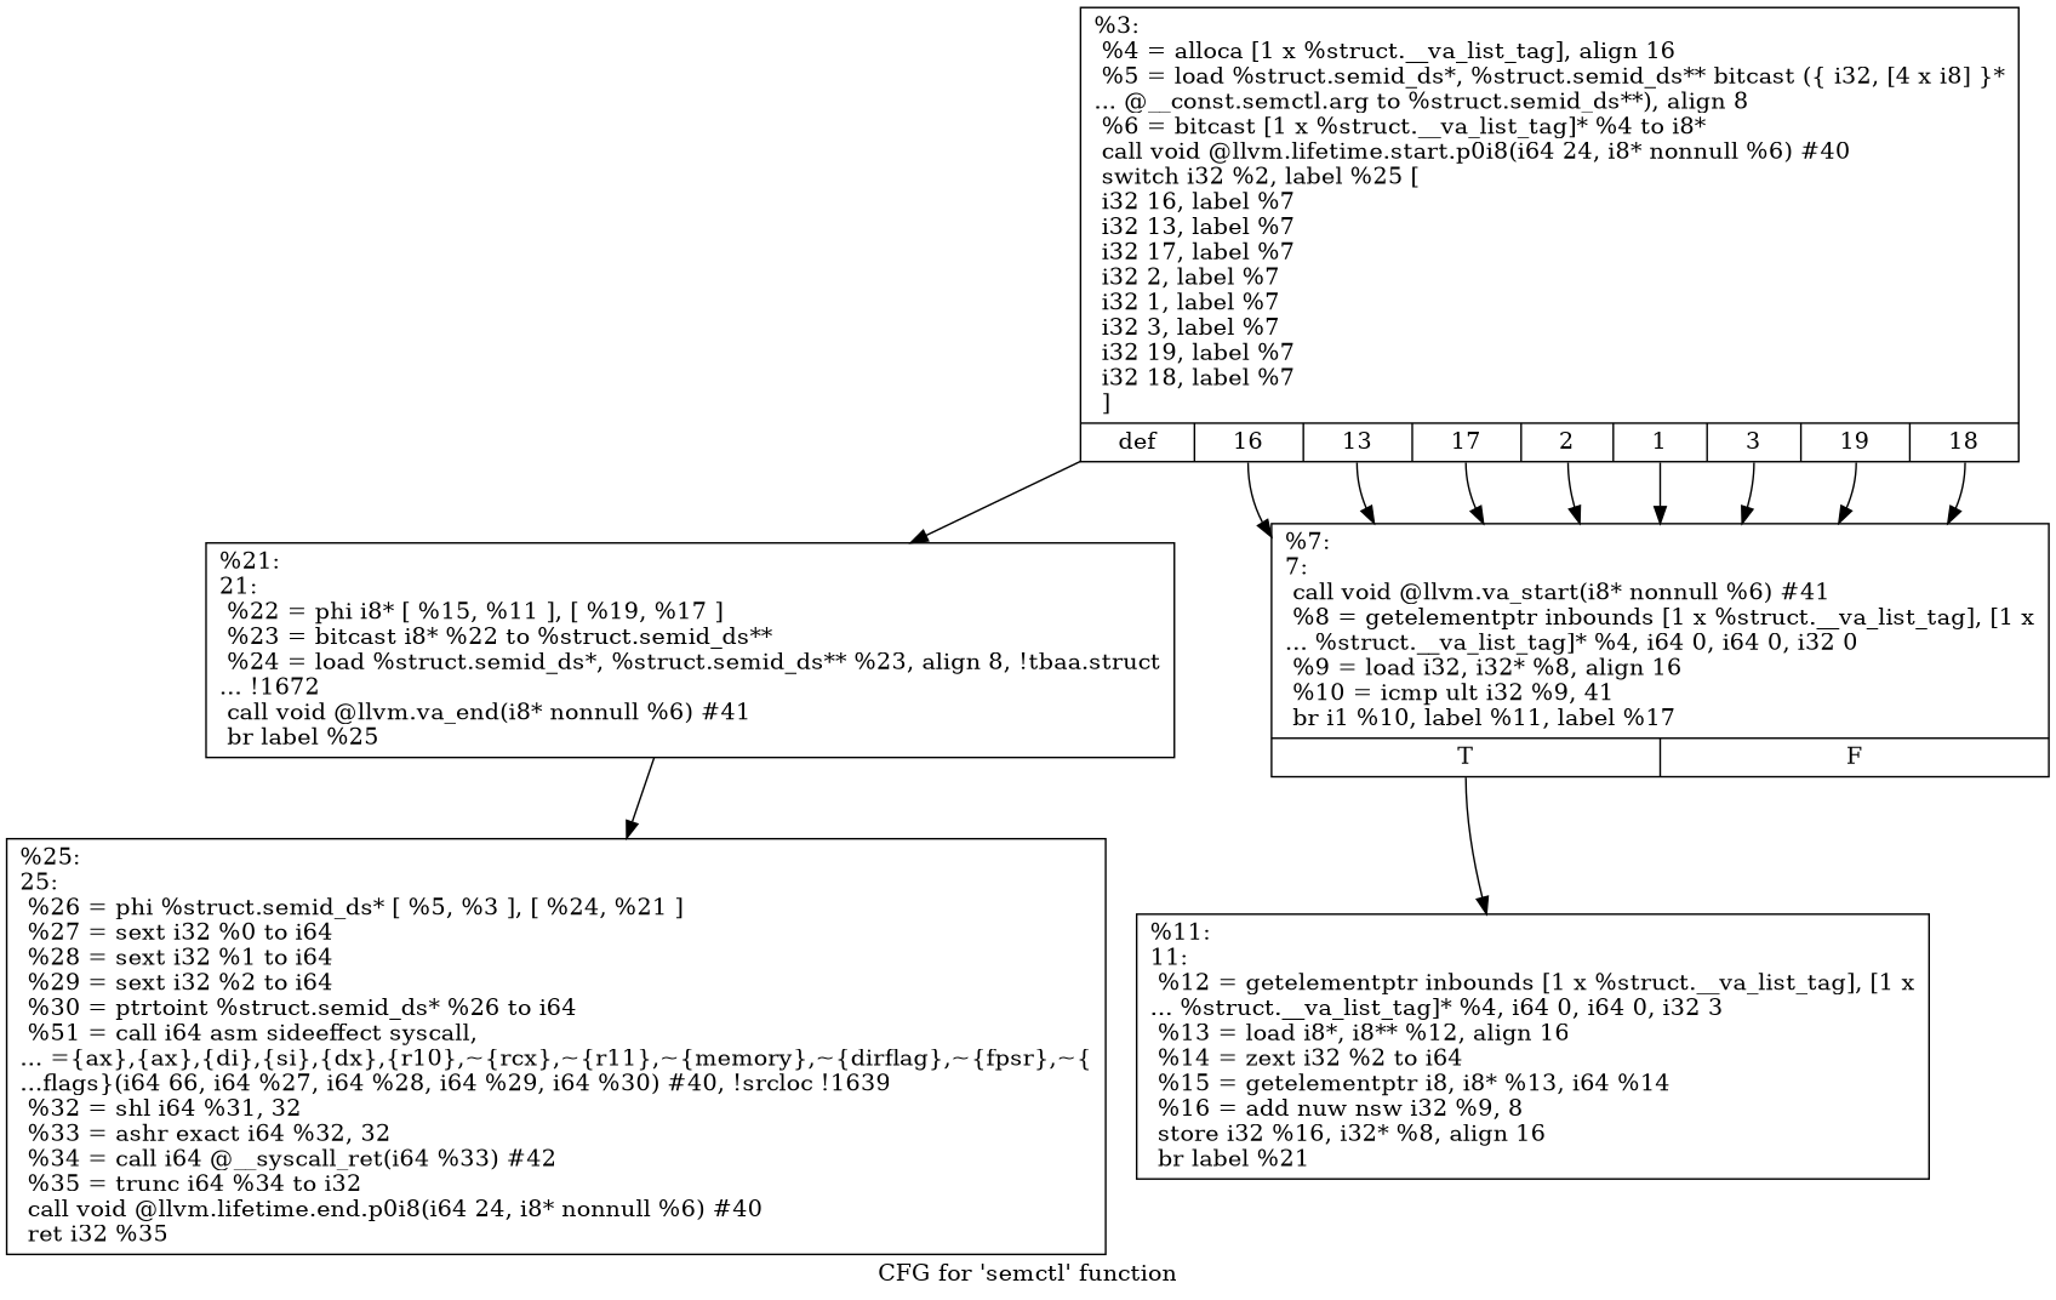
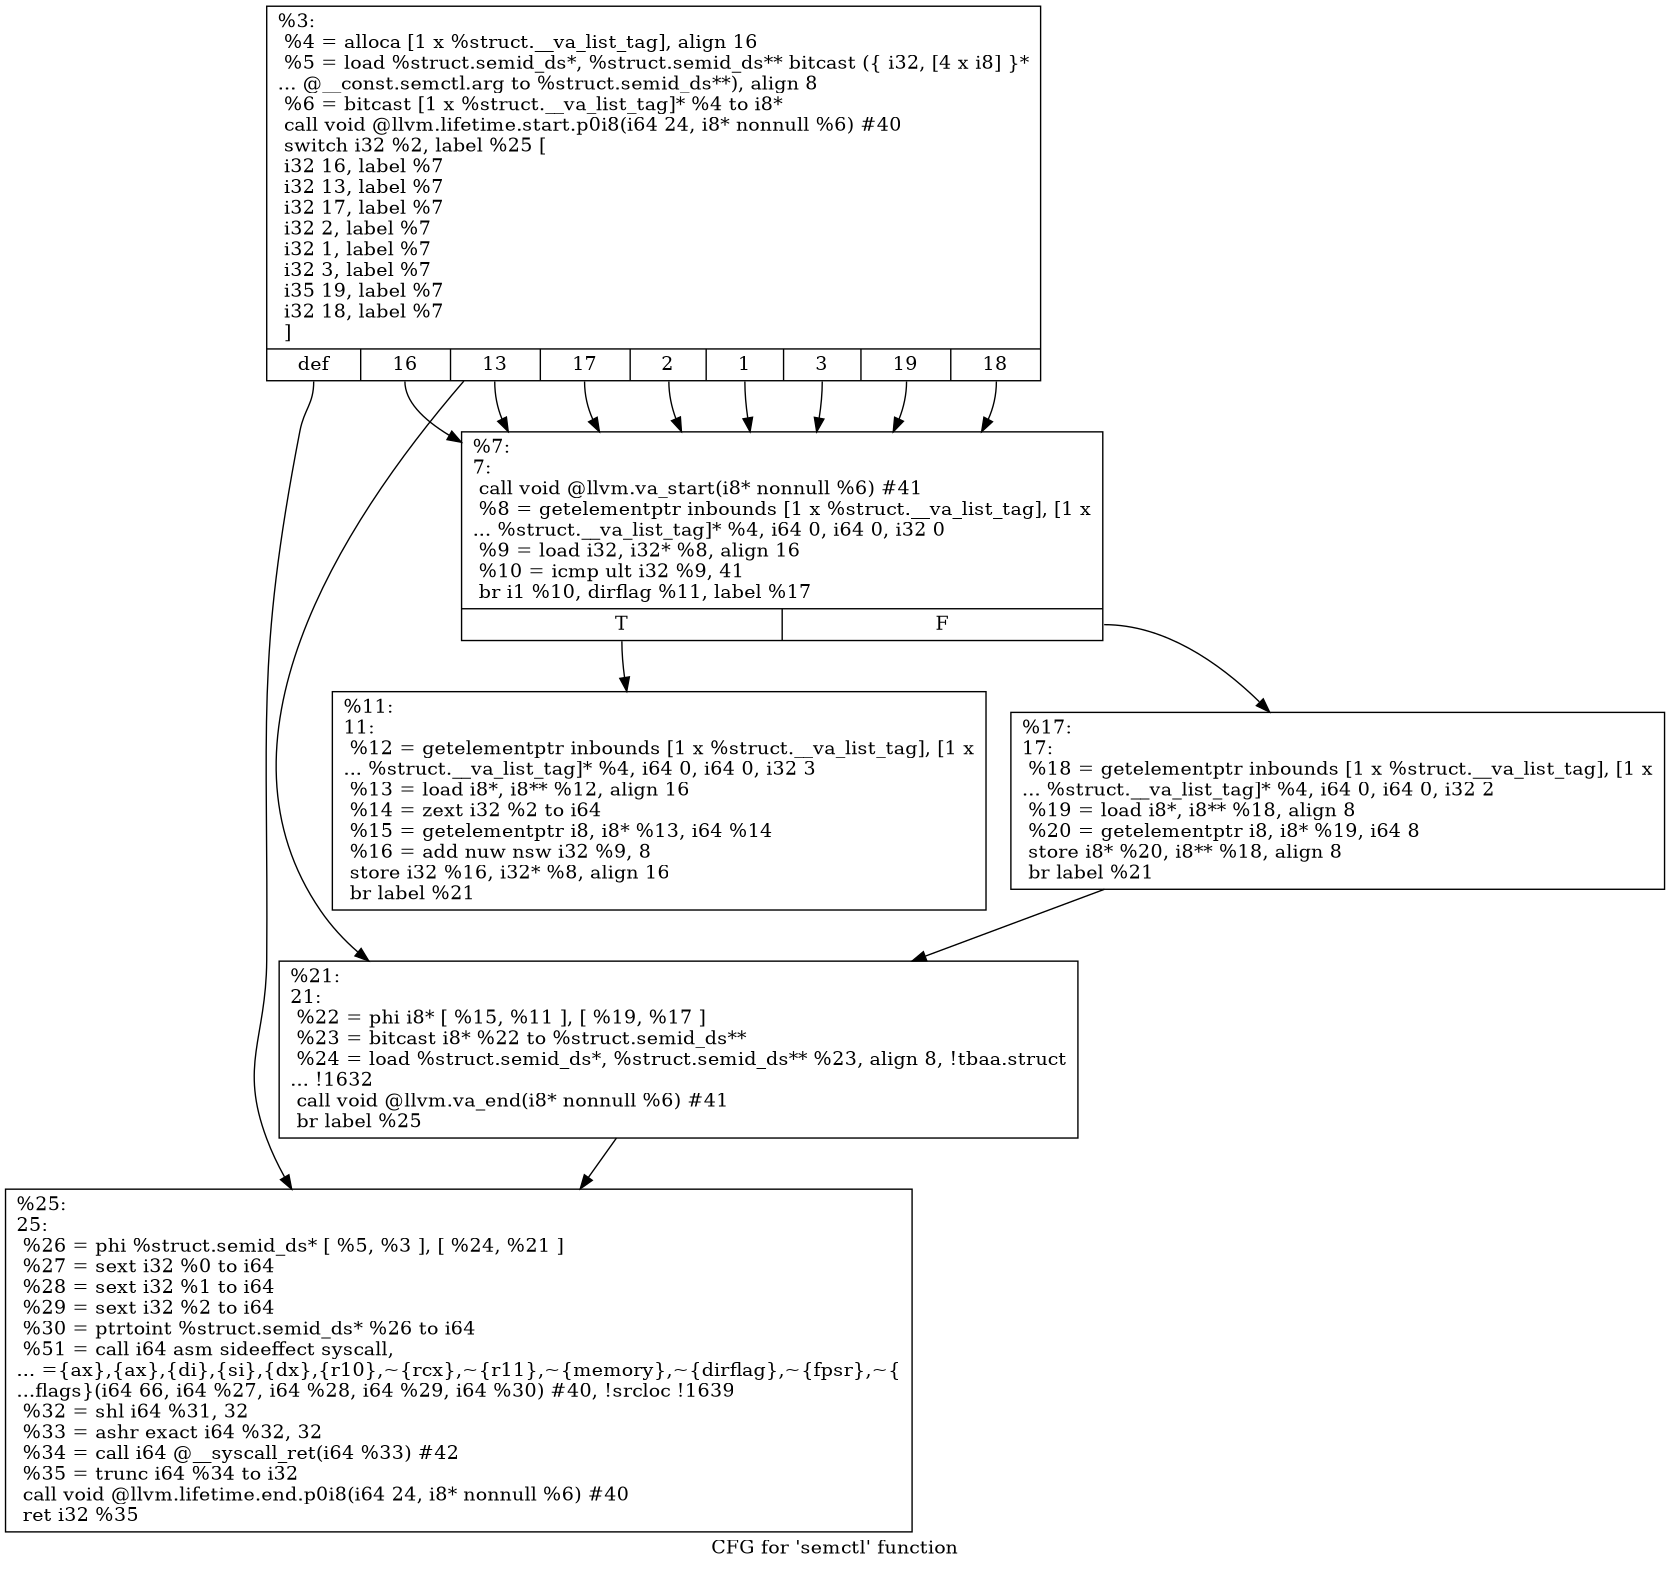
  digraph {
    label="CFG for 'semctl' function"
    node [shape=record]
-   n1 [label="{%3:\l  %4 = alloca [1 x %struct.__va_list_tag], align 16\l  %5 = load %struct.semid_ds*, %struct.semid_ds** bitcast (\{ i32, [4 x i8] \}*\l... @__const.semctl.arg to %struct.semid_ds**), align 8\l  %6 = bitcast [1 x %struct.__va_list_tag]* %4 to i8*\l  call void @llvm.lifetime.start.p0i8(i64 24, i8* nonnull %6) #40\l  switch i32 %2, label %25 [\l    i32 16, label %7\l    i32 13, label %7\l    i32 17, label %7\l    i32 2, label %7\l    i32 1, label %7\l    i32 3, label %7\l    i32 19, label %7\l    i32 18, label %7\l  ]\l|{<s0>def|<s1>16|<s2>13|<s3>17|<s4>2|<s5>1|<s6>3|<s7>19|<s8>18}}"]
+   n1 [label="{%3:\l  %4 = alloca [1 x %struct.__va_list_tag], align 16\l  %5 = load %struct.semid_ds*, %struct.semid_ds** bitcast (\{ i32, [4 x i8] \}*\l... @__const.semctl.arg to %struct.semid_ds**), align 8\l  %6 = bitcast [1 x %struct.__va_list_tag]* %4 to i8*\l  call void @llvm.lifetime.start.p0i8(i64 24, i8* nonnull %6) #40\l  switch i32 %2, label %25 [\l    i32 16, label %7\l    i32 13, label %7\l    i32 17, label %7\l    i32 2, label %7\l    i32 1, label %7\l    i32 3, label %7\l    i35 19, label %7\l    i32 18, label %7\l  ]\l|{<s0>def|<s1>16|<s2>13|<s3>17|<s4>2|<s5>1|<s6>3|<s7>19|<s8>18}}"]
    n2 [label="{%25:\l25:                                               \l  %26 = phi %struct.semid_ds* [ %5, %3 ], [ %24, %21 ]\l  %27 = sext i32 %0 to i64\l  %28 = sext i32 %1 to i64\l  %29 = sext i32 %2 to i64\l  %30 = ptrtoint %struct.semid_ds* %26 to i64\l  %51 = call i64 asm sideeffect syscall,\l... =\{ax\},\{ax\},\{di\},\{si\},\{dx\},\{r10\},~\{rcx\},~\{r11\},~\{memory\},~\{dirflag\},~\{fpsr\},~\{\l...flags\}(i64 66, i64 %27, i64 %28, i64 %29, i64 %30) #40, !srcloc !1639\l  %32 = shl i64 %31, 32\l  %33 = ashr exact i64 %32, 32\l  %34 = call i64 @__syscall_ret(i64 %33) #42\l  %35 = trunc i64 %34 to i32\l  call void @llvm.lifetime.end.p0i8(i64 24, i8* nonnull %6) #40\l  ret i32 %35\l}"]
-   n3 [label="{%7:\l7:                                                \l  call void @llvm.va_start(i8* nonnull %6) #41\l  %8 = getelementptr inbounds [1 x %struct.__va_list_tag], [1 x\l... %struct.__va_list_tag]* %4, i64 0, i64 0, i32 0\l  %9 = load i32, i32* %8, align 16\l  %10 = icmp ult i32 %9, 41\l  br i1 %10, label %11, label %17\l|{<s0>T|<s1>F}}"]
-   n4 [label="{%21:\l21:                                               \l  %22 = phi i8* [ %15, %11 ], [ %19, %17 ]\l  %23 = bitcast i8* %22 to %struct.semid_ds**\l  %24 = load %struct.semid_ds*, %struct.semid_ds** %23, align 8, !tbaa.struct\l... !1672\l  call void @llvm.va_end(i8* nonnull %6) #41\l  br label %25\l}"]
+   n3 [label="{%7:\l7:                                                \l  call void @llvm.va_start(i8* nonnull %6) #41\l  %8 = getelementptr inbounds [1 x %struct.__va_list_tag], [1 x\l... %struct.__va_list_tag]* %4, i64 0, i64 0, i32 0\l  %9 = load i32, i32* %8, align 16\l  %10 = icmp ult i32 %9, 41\l  br i1 %10, dirflag %11, label %17\l|{<s0>T|<s1>F}}"]
+   n4 [label="{%21:\l21:                                               \l  %22 = phi i8* [ %15, %11 ], [ %19, %17 ]\l  %23 = bitcast i8* %22 to %struct.semid_ds**\l  %24 = load %struct.semid_ds*, %struct.semid_ds** %23, align 8, !tbaa.struct\l... !1632\l  call void @llvm.va_end(i8* nonnull %6) #41\l  br label %25\l}"]
    n5 [label="{%11:\l11:                                               \l  %12 = getelementptr inbounds [1 x %struct.__va_list_tag], [1 x\l... %struct.__va_list_tag]* %4, i64 0, i64 0, i32 3\l  %13 = load i8*, i8** %12, align 16\l  %14 = zext i32 %2 to i64\l  %15 = getelementptr i8, i8* %13, i64 %14\l  %16 = add nuw nsw i32 %9, 8\l  store i32 %16, i32* %8, align 16\l  br label %21\l}"]
+   n6 [label="{%17:\l17:                                               \l  %18 = getelementptr inbounds [1 x %struct.__va_list_tag], [1 x\l... %struct.__va_list_tag]* %4, i64 0, i64 0, i32 2\l  %19 = load i8*, i8** %18, align 8\l  %20 = getelementptr i8, i8* %19, i64 8\l  store i8* %20, i8** %18, align 8\l  br label %21\l}"]
+   n1 -> n2 [tailport=s0]
    n1 -> n3 [tailport=s1]
    n1 -> n3 [tailport=s2]
    n1 -> n3 [tailport=s3]
    n1 -> n3 [tailport=s4]
    n1 -> n3 [tailport=s5]
    n1 -> n3 [tailport=s6]
    n1 -> n3 [tailport=s7]
    n1 -> n3 [tailport=s8]
    n1 -> n4
    n3 -> n5 [tailport=s0]
+   n3 -> n6 [tailport=s1]
    n4 -> n2
+   n6 -> n4
  }
